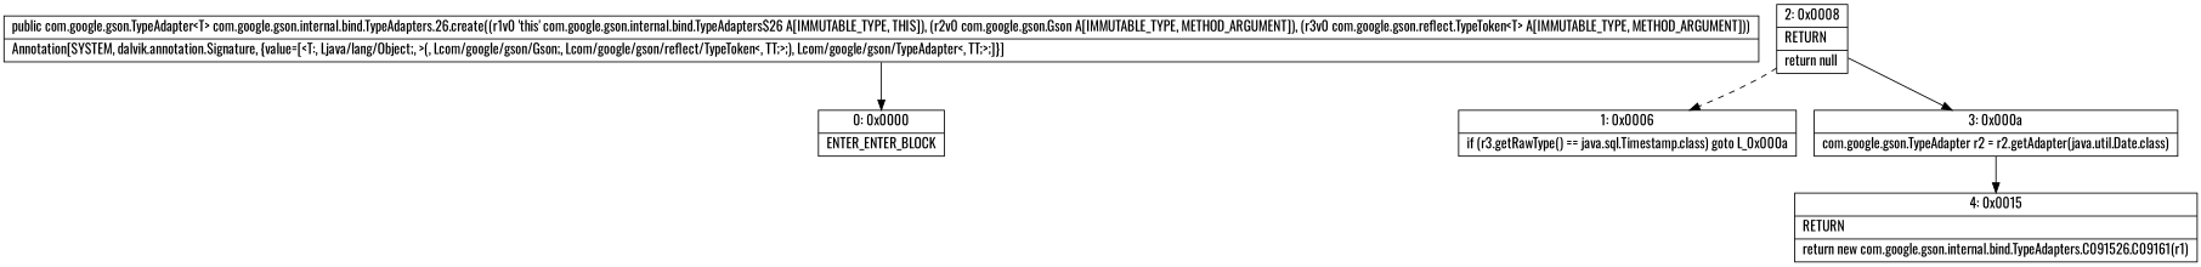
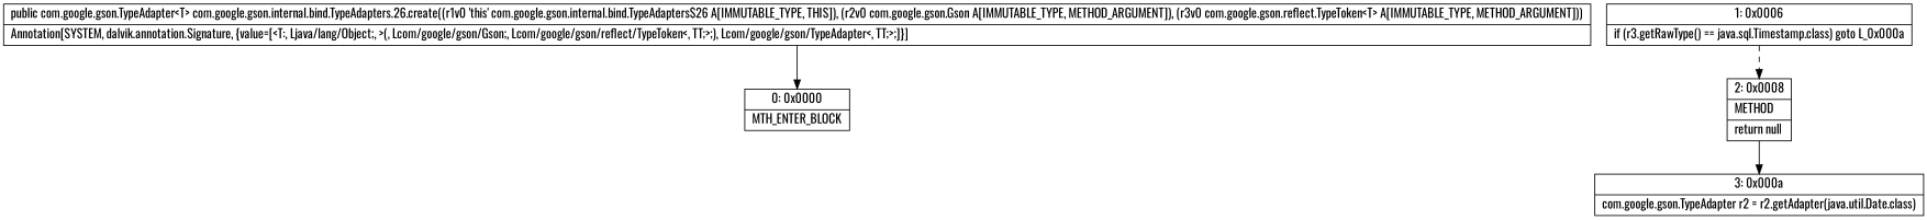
  digraph {
    fontname=Oswald
    node [fontname=Oswald shape=record]
    edge [fontname=Oswald]
-   n1 [label="{0\:\ 0x0000|ENTER_ENTER_BLOCK\l}"]
+   n1 [label="{0\:\ 0x0000|MTH_ENTER_BLOCK\l}"]
    n2 [label="{1\:\ 0x0006|if (r3.getRawType() == java.sql.Timestamp.class) goto L_0x000a\l}"]
-   n3 [label="{2\:\ 0x0008|RETURN\l|return null\l}"]
+   n3 [label="{2\:\ 0x0008|METHOD\l|return null\l}"]
    n4 [label="{3\:\ 0x000a|com.google.gson.TypeAdapter r2 = r2.getAdapter(java.util.Date.class)\l}"]
-   n5 [label="{4\:\ 0x0015|RETURN\l|return new com.google.gson.internal.bind.TypeAdapters.C091526.C09161(r1)\l}"]
    n6 [label="{public com.google.gson.TypeAdapter\<T\> com.google.gson.internal.bind.TypeAdapters.26.create((r1v0 'this' com.google.gson.internal.bind.TypeAdapters$26 A[IMMUTABLE_TYPE, THIS]), (r2v0 com.google.gson.Gson A[IMMUTABLE_TYPE, METHOD_ARGUMENT]), (r3v0 com.google.gson.reflect.TypeToken\<T\> A[IMMUTABLE_TYPE, METHOD_ARGUMENT]))  | Annotation[SYSTEM, dalvik.annotation.Signature, \{value=[\<T:, Ljava\/lang\/Object;, \>(, Lcom\/google\/gson\/Gson;, Lcom\/google\/gson\/reflect\/TypeToken\<, TT;\>;), Lcom\/google\/gson\/TypeAdapter\<, TT;\>;]\}]\l}"]
-   n3 -> n2 [style=dashed]
+   n2 -> n3 [style=dashed]
    n3 -> n4
-   n4 -> n5
    n6 -> n1
  }
